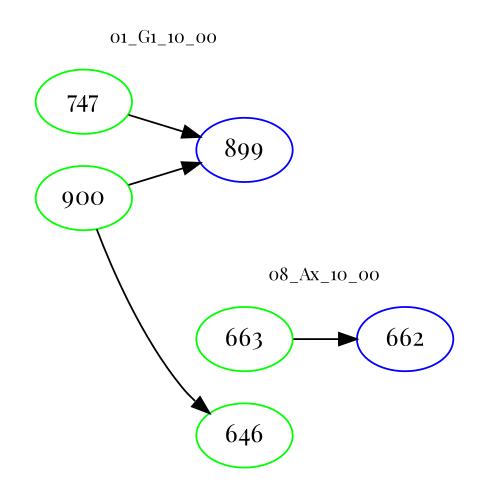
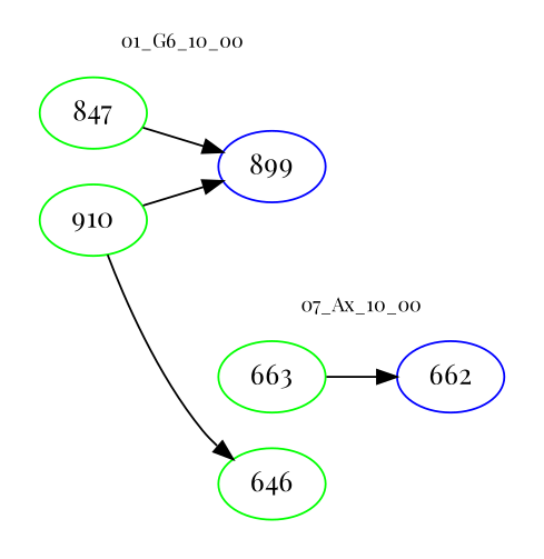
  digraph {
    fontname="Playfair Display"
    rankdir=LR
    node [color=green fontname="Playfair Display"]
    edge [color=black fontname="Playfair Display"]
    n1 [label=663]
    n2 [color=blue label=662]
    n3 [label=646]
-   n4 [label=900]
+   n4 [label=910]
    n5 [color=blue label=899]
-   n6 [label=747]
+   n6 [label=847]
    subgraph cluster_1 {
      color=white
      fontsize=10
-     label="08_Ax_10_00"
+     label="07_Ax_10_00"
      n1
      n2
      n3
    }
    subgraph cluster_2 {
      color=white
      fontsize=10
-     label="01_G1_10_00"
+     label="01_G6_10_00"
      n4
      n5
      n6
    }
    n1 -> n2
    n4 -> n3
    n4 -> n5
    n6 -> n5
  }
